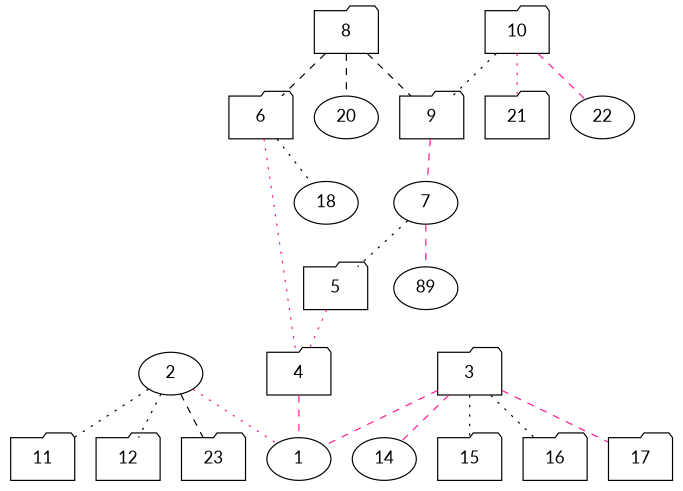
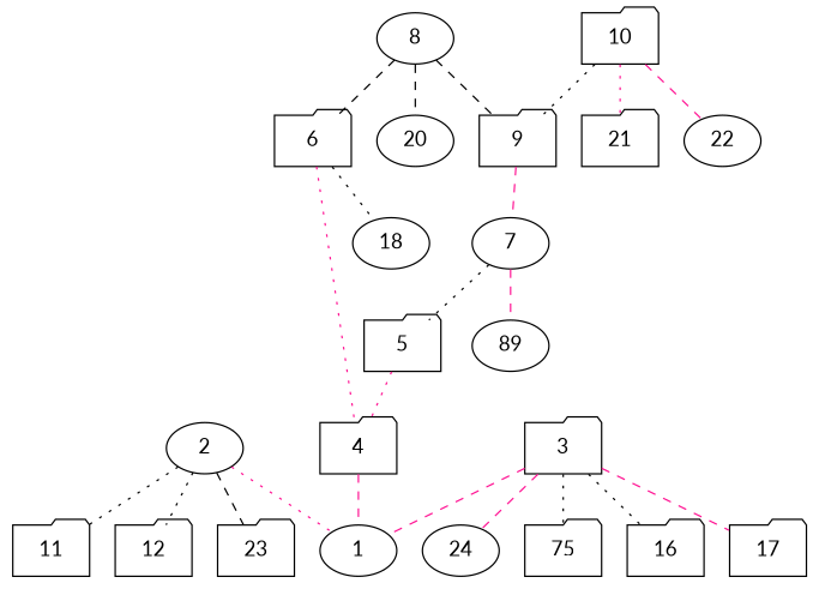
  graph {
    fontname=Lato
    node [chem=H fontname=Lato shape=folder]
    edge [color=deeppink fontname=Lato style=dotted valence=1]
    1 [chem=N shape=ellipse]
    2 [chem=C shape=ellipse]
    11
    12
    n5 [label=23]
    3 [chem=C]
-   14 [shape=ellipse]
-   15
+   14 [shape=ellipse label=24]
+   15 [label=75]
    16
    17
    4 [chem=C]
    5 [chem=C]
    6 [chem=C]
    18 [shape=ellipse]
    7 [chem=C shape=ellipse]
    n16 [label=89 shape=ellipse]
-   8 [chem=C]
+   8 [chem=C shape=ellipse]
    9 [chem=C]
    20 [shape=ellipse]
    10 [chem=N]
    21
    22 [shape=ellipse]
    2 -- 1
    2 -- 11 [color=black]
    2 -- 12 [color=black]
    2 -- n5 [color=black style=dashed]
    3 -- 1 [style=dashed]
    3 -- 14 [style=dashed]
    3 -- 15 [color=black]
    3 -- 16 [color=black]
    3 -- 17 [style=dashed]
    4 -- 1 [style=dashed]
    5 -- 4 [valence=2]
    6 -- 4
    6 -- 18 [color=black]
    7 -- 5 [color=black]
    7 -- n16 [style=dashed]
    8 -- 6 [color=black style=dashed valence=2]
    8 -- 9 [color=black style=dashed]
    8 -- 20 [color=black style=dashed]
    9 -- 7 [style=dashed valence=2]
    10 -- 9 [color=black]
    10 -- 21
    10 -- 22 [style=dashed]
  }
